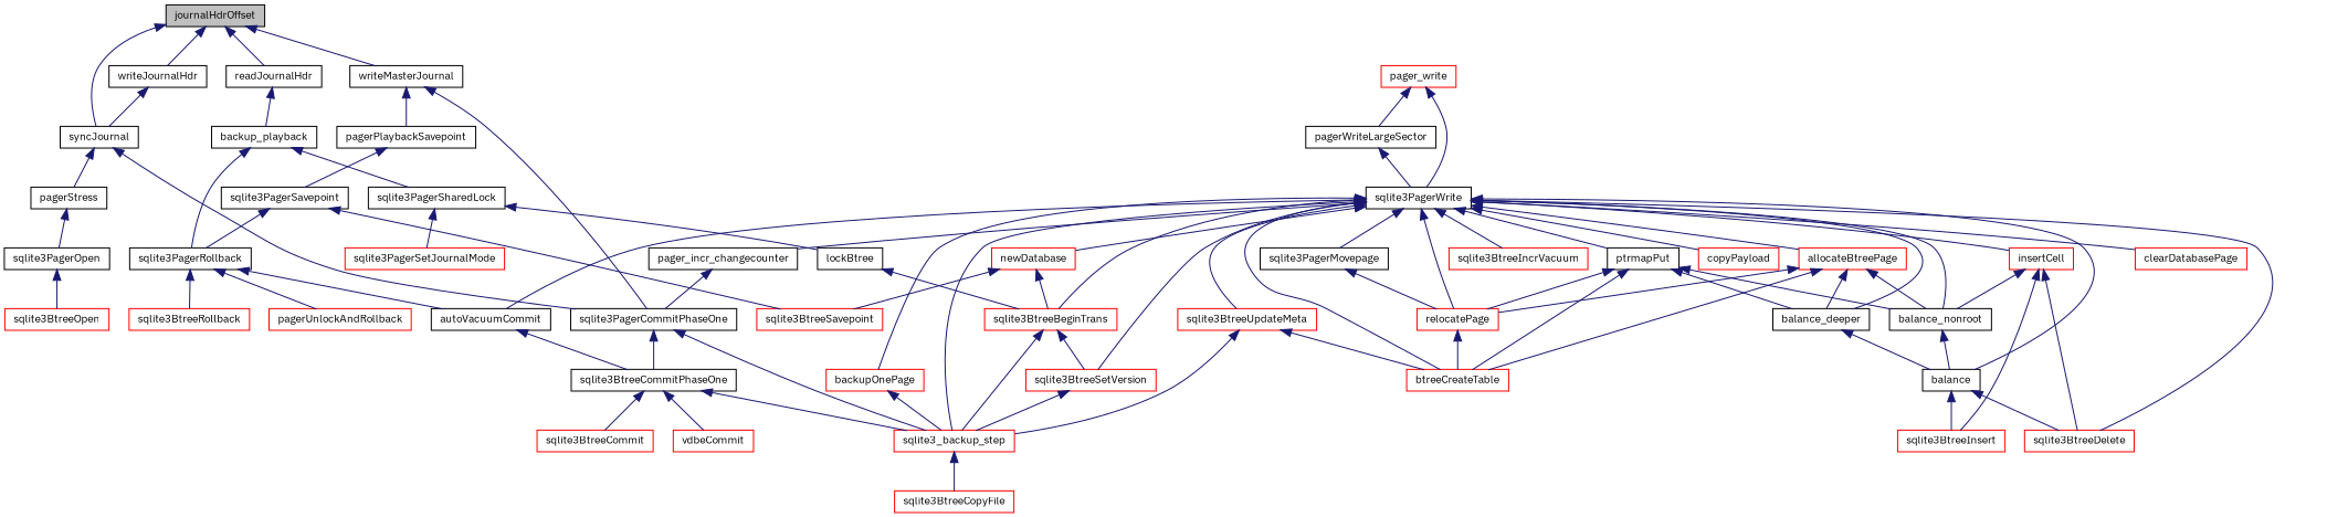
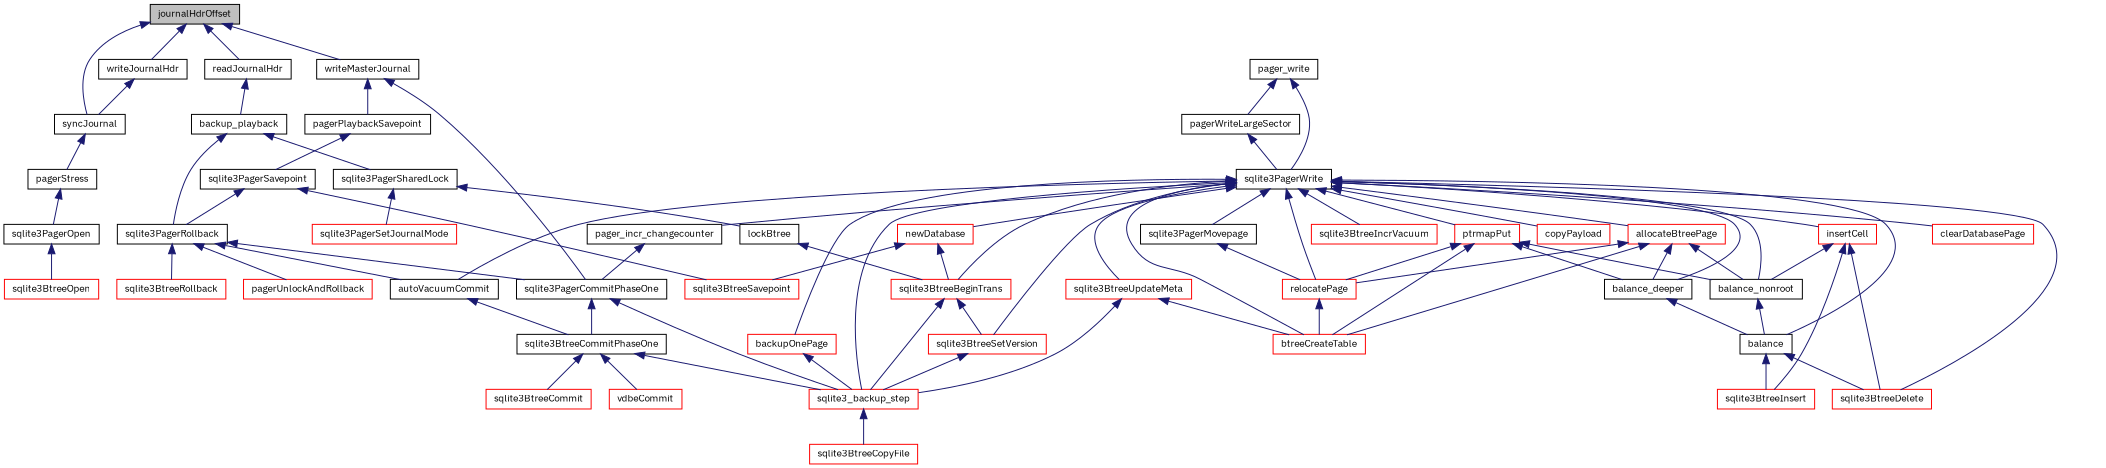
  digraph {
    fontname="IBM Plex Sans"
    rankdir=TB
    node [color=black fillcolor=white fontname="IBM Plex Sans" fontsize=10 shape=record style=filled]
    edge [color=midnightblue dir=back fontname="IBM Plex Sans" fontsize=10 labelfontname=FreeSans labelfontsize=10 style=solid]
    n1 [fillcolor=grey75 fontcolor=black height=0.2 label=journalHdrOffset width=0.4]
    n2 [height=0.2 label=writeJournalHdr width=0.4]
    n3 [height=0.2 label=syncJournal width=0.4]
    n4 [height=0.2 label=readJournalHdr width=0.4]
    n5 [height=0.2 label=writeMasterJournal width=0.4]
    n6 [height=0.2 label=pagerStress width=0.4]
    n7 [height=0.2 label=sqlite3PagerCommitPhaseOne width=0.4]
    n8 [height=0.2 label=backup_playback width=0.4]
    n9 [height=0.2 label=pagerPlaybackSavepoint width=0.4]
    n10 [height=0.2 label=sqlite3PagerOpen width=0.4]
    n11 [height=0.2 label=sqlite3BtreeCommitPhaseOne width=0.4]
    n12 [color=red height=0.2 label=sqlite3_backup_step width=0.4]
    n13 [color=red height=0.2 label=sqlite3BtreeOpen width=0.4]
    n14 [color=red height=0.2 label=sqlite3BtreeCommit width=0.4]
    n15 [color=red height=0.2 label=vdbeCommit width=0.4]
    n16 [color=red height=0.2 label=sqlite3BtreeCopyFile width=0.4]
-   n17 [color=red height=0.2 label=pager_write width=0.4]
+   n17 [height=0.2 label=pager_write width=0.4]
    n18 [height=0.2 label=pagerWriteLargeSector width=0.4]
    n19 [height=0.2 label=sqlite3PagerWrite width=0.4]
    n20 [height=0.2 label=pager_incr_changecounter width=0.4]
    n21 [height=0.2 label=sqlite3PagerMovepage width=0.4]
    n22 [color=red height=0.2 label=relocatePage width=0.4]
    n23 [color=red height=0.2 label=btreeCreateTable width=0.4]
-   n24 [height=0.2 label=ptrmapPut width=0.4]
+   n24 [color=red height=0.2 label=ptrmapPut width=0.4]
    n25 [height=0.2 label=balance_nonroot width=0.4]
    n26 [height=0.2 label=balance width=0.4]
    n27 [color=red height=0.2 label=sqlite3BtreeDelete width=0.4]
    n28 [height=0.2 label=balance_deeper width=0.4]
    n29 [color=red height=0.2 label=newDatabase width=0.4]
    n30 [color=red height=0.2 label=sqlite3BtreeBeginTrans width=0.4]
    n31 [color=red height=0.2 label=sqlite3BtreeSetVersion width=0.4]
    n32 [color=red height=0.2 label=sqlite3BtreeIncrVacuum width=0.4]
    n33 [height=0.2 label=autoVacuumCommit width=0.4]
    n34 [color=red height=0.2 label=copyPayload width=0.4]
    n35 [color=red height=0.2 label=allocateBtreePage width=0.4]
    n36 [color=red height=0.2 label=insertCell width=0.4]
    n37 [color=red height=0.2 label=clearDatabasePage width=0.4]
    n38 [color=red height=0.2 label=sqlite3BtreeUpdateMeta width=0.4]
    n39 [color=red height=0.2 label=backupOnePage width=0.4]
    n40 [color=red height=0.2 label=sqlite3BtreeInsert width=0.4]
    n41 [color=red height=0.2 label=sqlite3BtreeSavepoint width=0.4]
    n42 [height=0.2 label=sqlite3PagerSharedLock width=0.4]
    n43 [height=0.2 label=sqlite3PagerRollback width=0.4]
    n44 [height=0.2 label=sqlite3PagerSavepoint width=0.4]
    n45 [color=red height=0.2 label=sqlite3PagerSetJournalMode width=0.4]
    n46 [height=0.2 label=lockBtree width=0.4]
    n47 [color=red height=0.2 label=pagerUnlockAndRollback width=0.4]
    n48 [color=red height=0.2 label=sqlite3BtreeRollback width=0.4]
    n1 -> n2
    n1 -> n3
    n1 -> n4
    n1 -> n5
    n2 -> n3
    n3 -> n6
-   n3 -> n7
+   n43 -> n7
    n4 -> n8
    n5 -> n7
    n5 -> n9
    n6 -> n10
    n7 -> n11
    n7 -> n12
    n8 -> n42
    n8 -> n43
    n9 -> n44
    n10 -> n13
    n11 -> n12
    n11 -> n14
    n11 -> n15
    n12 -> n16
    n17 -> n18
    n17 -> n19
    n18 -> n19
    n19 -> n12
    n19 -> n20
    n19 -> n21
    n19 -> n22
    n19 -> n23
    n19 -> n24
    n19 -> n25
    n19 -> n26
    n19 -> n27
    n19 -> n28
    n19 -> n29
    n19 -> n30
    n19 -> n31
    n19 -> n32
    n19 -> n33
    n19 -> n34
    n19 -> n35
    n19 -> n36
    n19 -> n37
    n19 -> n38
    n19 -> n39
    n20 -> n7
    n21 -> n22
    n22 -> n23
    n24 -> n22
    n24 -> n23
    n24 -> n25
    n24 -> n28
    n25 -> n26
    n26 -> n27
    n26 -> n40
    n28 -> n26
    n29 -> n30
    n29 -> n41
    n30 -> n12
    n30 -> n31
    n31 -> n12
    n33 -> n11
    n35 -> n22
    n35 -> n23
    n35 -> n25
    n35 -> n28
    n36 -> n25
    n36 -> n27
    n36 -> n40
    n38 -> n12
    n38 -> n23
    n39 -> n12
    n42 -> n45
    n42 -> n46
    n43 -> n33
    n43 -> n47
    n43 -> n48
    n44 -> n41
    n44 -> n43
    n46 -> n30
  }
